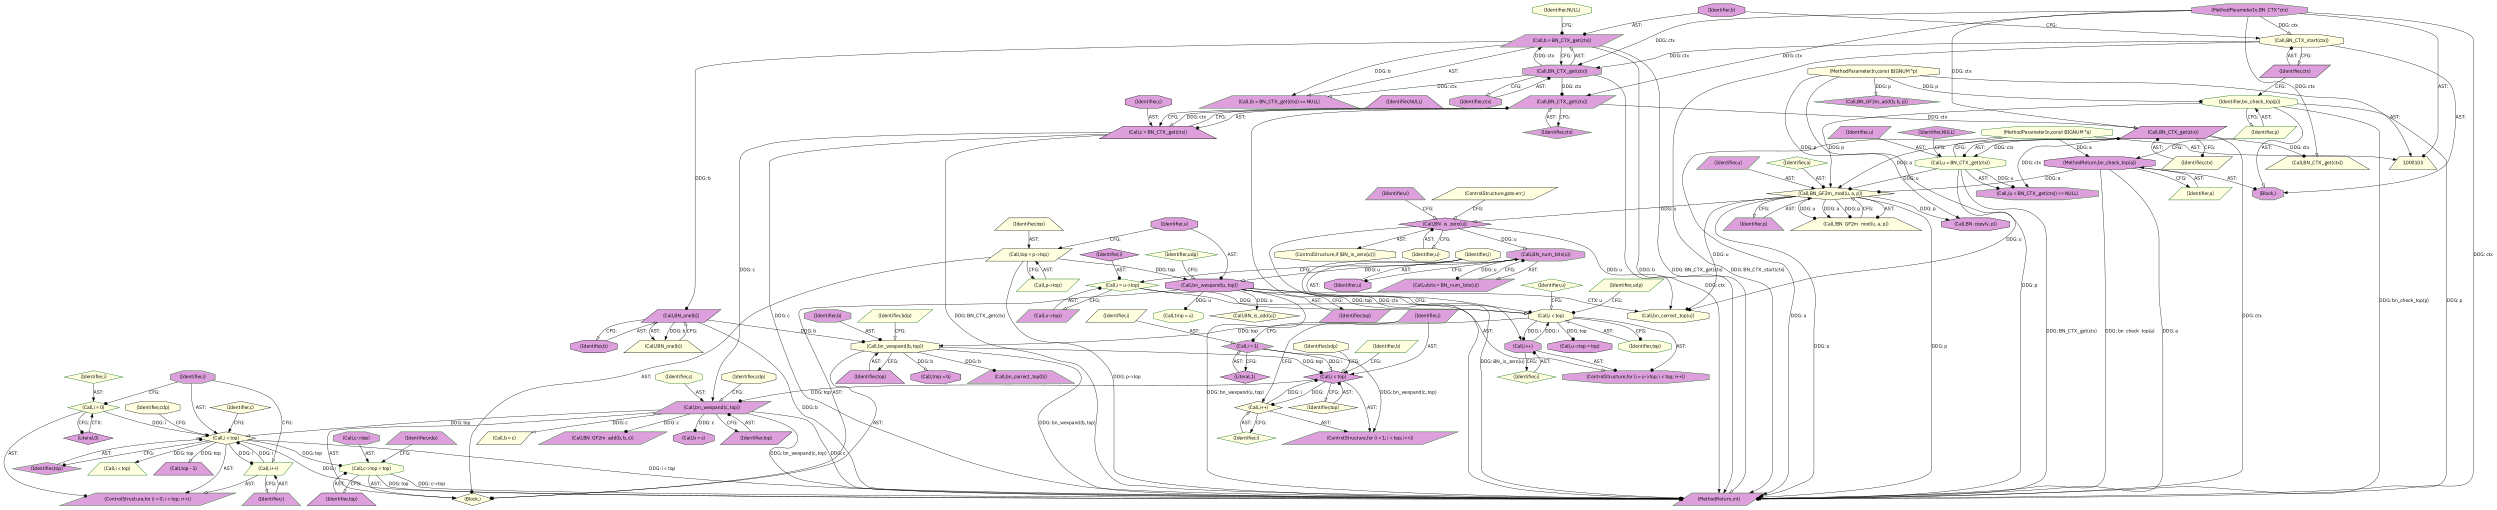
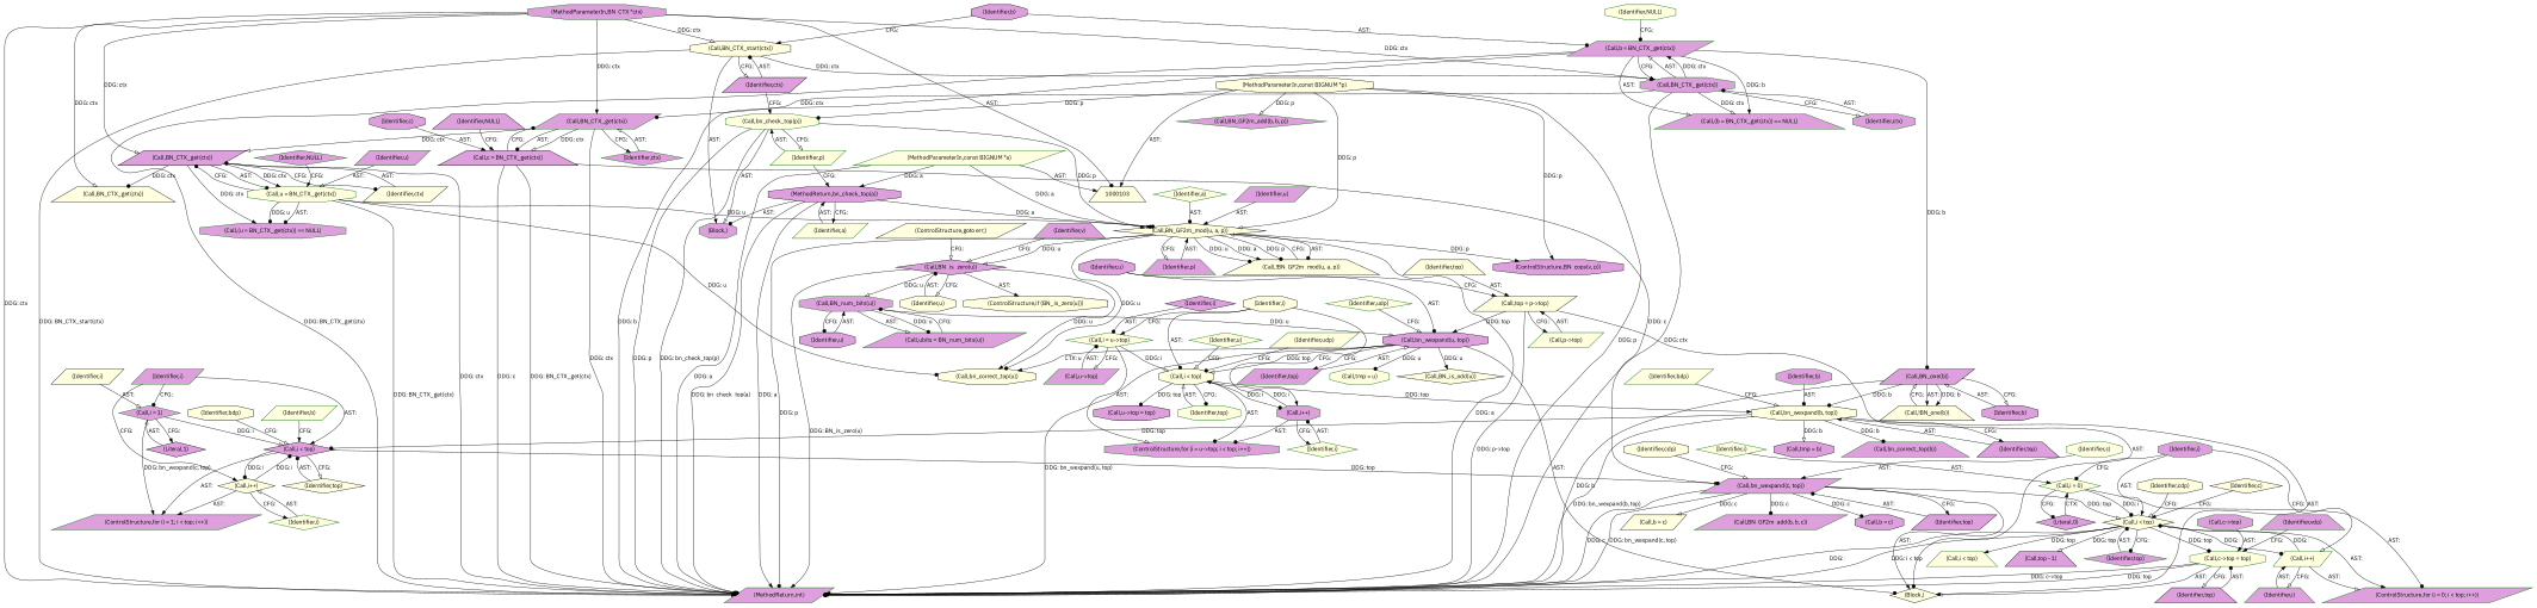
  digraph {
    fontname="IBM Plex Sans"
    node [color=darkgreen fillcolor=plum fontname="IBM Plex Sans" shape=octagon style=filled]
    edge [arrowhead=normal fontname="IBM Plex Sans"]
    n1 [fillcolor=lightyellow label="(Call,c->top = top)"]
    n2 [label="(MethodReturn,int)" shape=parallelogram]
    n3 [color=black label="(Identifier,top)" shape=trapezium]
    n4 [color=black fillcolor=lightyellow label="(Block,)" shape=diamond]
    n5 [color=black fillcolor=lightyellow label="(Call,i < top)" shape=diamond]
    n6 [fillcolor=lightyellow label="(Call,i++)" shape=parallelogram]
    n7 [label="(ControlStructure,for (i = 0; i < top; i++))" shape=parallelogram]
    n8 [fillcolor=lightyellow label="(Call,i < top)" shape=trapezium]
    n9 [color=black label="(Call,top - 1)" shape=trapezium]
    n10 [label="(Identifier,top)" shape=diamond]
    n11 [label="(Identifier,i)" shape=trapezium]
    n12 [fillcolor=lightyellow label="(Call,i = 0)" shape=diamond]
    n13 [color=black label="(Literal,0)" shape=diamond]
    n14 [label="(Call,bn_wexpand(c, top))" shape=parallelogram]
    n15 [color=black fillcolor=lightyellow label="(Call,b = c)" shape=parallelogram]
    n16 [label="(Call,BN_GF2m_add(b, b, c))" shape=parallelogram]
    n17 [color=black label="(Call,b = c)"]
    n18 [color=black label="(Identifier,top)" shape=parallelogram]
    n19 [color=black label="(Call,c = BN_CTX_get(ctx))" shape=trapezium]
    n20 [label="(Call,BN_CTX_get(ctx))" shape=parallelogram]
    n21 [color=black label="(Call,BN_CTX_get(ctx))" shape=parallelogram]
    n22 [label="(Identifier,ctx)" shape=diamond]
    n23 [color=black fillcolor=lightyellow label="(Call,BN_CTX_get(ctx))" shape=trapezium]
    n24 [fillcolor=lightyellow label="(Call,u = BN_CTX_get(ctx))"]
    n25 [label="(Call,(u = BN_CTX_get(ctx)) == NULL)"]
    n26 [color=black fillcolor=lightyellow label="(Identifier,ctx)" shape=parallelogram]
    n27 [label="(Call,BN_CTX_get(ctx))"]
    n28 [label="(Call,b = BN_CTX_get(ctx))" shape=parallelogram]
    n29 [label="(Call,(b = BN_CTX_get(ctx)) == NULL)" shape=trapezium]
    n30 [label="(Identifier,ctx)"]
    n31 [color=black label="(Call,BN_one(b))" shape=parallelogram]
    n32 [color=black fillcolor=lightyellow label="(Call,BN_CTX_start(ctx))"]
    n33 [color=black label="(Identifier,ctx)" shape=parallelogram]
    n34 [label="(Block,)"]
-   n35 [fillcolor=lightyellow label="(Identifier,bn_check_top(p))"]
+   n35 [fillcolor=lightyellow label="(Call,bn_check_top(p))"]
    n36 [label="(MethodParameterIn,BN_CTX *ctx)"]
    1000103 [color=black fillcolor=lightyellow shape=trapezium]
    n38 [color=black label="(Call,i < top)" shape=diamond]
    n39 [color=black fillcolor=lightyellow label="(Call,i++)" shape=diamond]
    n40 [color=black fillcolor=lightyellow label="(Identifier,top)" shape=diamond]
    n41 [label="(ControlStructure,for (i = 1; i < top; i++))" shape=parallelogram]
    n42 [fillcolor=lightyellow label="(Identifier,i)" shape=diamond]
    n43 [label="(Call,i = 1)" shape=diamond]
    n44 [color=black label="(Literal,1)" shape=diamond]
    n45 [color=black fillcolor=lightyellow label="(Call,bn_wexpand(b, top))"]
    n46 [color=black label="(Call,tmp = b)"]
    n47 [label="(Call,bn_correct_top(b))" shape=trapezium]
    n48 [color=black label="(Identifier,top)" shape=trapezium]
    n49 [color=black fillcolor=lightyellow label="(Call,!BN_one(b))" shape=trapezium]
    n50 [color=black label="(Identifier,b)"]
    n51 [color=black fillcolor=lightyellow label="(Call,i < top)"]
    n52 [label="(Call,i++)"]
    n53 [label="(ControlStructure,for (i = u->top; i < top; i++))"]
    n54 [color=black label="(Call,u->top = top)"]
    n55 [fillcolor=lightyellow label="(Identifier,top)"]
    n56 [fillcolor=lightyellow label="(Identifier,i)" shape=diamond]
    n57 [fillcolor=lightyellow label="(Call,i = u->top)" shape=diamond]
    n58 [label="(Call,u->top)" shape=parallelogram]
    n59 [color=black label="(Call,bn_wexpand(u, top))"]
    n60 [label="(Identifier,top)" shape=parallelogram]
    n61 [color=black fillcolor=lightyellow label="(Call,bn_correct_top(u))"]
    n62 [fillcolor=lightyellow label="(Call,tmp = u)"]
    n63 [color=black fillcolor=lightyellow label="(Call,BN_is_odd(u))" shape=diamond]
    n64 [label="(Call,BN_num_bits(u))"]
    n65 [label="(Call,ubits = BN_num_bits(u))" shape=parallelogram]
    n66 [color=black label="(Identifier,u)"]
    n67 [color=black label="(Call,BN_is_zero(u))" shape=diamond]
    n68 [color=black fillcolor=lightyellow label="(ControlStructure,if (BN_is_zero(u)))"]
    n69 [color=black fillcolor=lightyellow label="(Identifier,u)"]
    n70 [color=black fillcolor=lightyellow label="(Call,BN_GF2m_mod(u, a, p))" shape=diamond]
    n71 [color=black fillcolor=lightyellow label="(Call,!BN_GF2m_mod(u, a, p))" shape=trapezium]
    n72 [label="(Identifier,p)" shape=trapezium]
-   n73 [color=black label="(Call,BN_copy(v, p))"]
+   n73 [color=black label="(ControlStructure,BN_copy(v, p))"]
    n74 [color=black label="(MethodReturn,bn_check_top(a))"]
    n75 [fillcolor=lightyellow label="(Identifier,a)" shape=parallelogram]
-   n76 [fillcolor=lightyellow label="(MethodParameterIn,const BIGNUM *a)"]
+   n76 [fillcolor=lightyellow label="(MethodParameterIn,const BIGNUM *a)" shape=parallelogram]
    n77 [fillcolor=lightyellow label="(Identifier,p)" shape=parallelogram]
    n78 [color=black fillcolor=lightyellow label="(MethodParameterIn,const BIGNUM *p)"]
    n79 [label="(Call,BN_GF2m_add(b, b, p))" shape=diamond]
    n80 [color=black fillcolor=lightyellow label="(Call,top = p->top)" shape=parallelogram]
    n81 [fillcolor=lightyellow label="(Call,p->top)" shape=parallelogram]
    n82 [color=black fillcolor=lightyellow label="(Identifier,bdp)"]
    n83 [fillcolor=lightyellow label="(Identifier,c)"]
    n84 [label="(Identifier,i)" shape=parallelogram]
    n85 [label="(Identifier,v)" shape=trapezium]
    n86 [color=black fillcolor=lightyellow label="(Identifier,cdp)"]
    n87 [fillcolor=lightyellow label="(Identifier,i)" shape=diamond]
    n88 [color=black fillcolor=lightyellow label="(Identifier,i)" shape=parallelogram]
    n89 [color=black label="(Identifier,NULL)" shape=trapezium]
    n90 [fillcolor=lightyellow label="(Identifier,bdp)" shape=parallelogram]
    n91 [label="(Call,c->top)"]
    n92 [color=black label="(Identifier,u)"]
    n93 [fillcolor=lightyellow label="(Identifier,u)" shape=diamond]
    n94 [label="(Identifier,vdp)" shape=trapezium]
    n95 [color=black fillcolor=lightyellow label="(Identifier,cdp)"]
    n96 [label="(Identifier,i)"]
    n97 [fillcolor=lightyellow label="(Identifier,NULL)"]
    n98 [fillcolor=lightyellow label="(Identifier,udp)" shape=parallelogram]
    n99 [fillcolor=lightyellow label="(Identifier,b)" shape=parallelogram]
    n100 [label="(Identifier,b)"]
    n101 [color=black fillcolor=lightyellow label="(Identifier,c)" shape=diamond]
    n102 [color=black fillcolor=lightyellow label="(Identifier,i)"]
    n103 [fillcolor=lightyellow label="(Identifier,a)" shape=diamond]
    n104 [color=black label="(Identifier,b)"]
    n105 [label="(Identifier,u)" shape=parallelogram]
    n106 [color=black label="(Identifier,i)" shape=diamond]
    n107 [color=black label="(Identifier,c)"]
    n108 [color=black fillcolor=lightyellow label="(Identifier,top)" shape=trapezium]
    n109 [color=black fillcolor=lightyellow label="(ControlStructure,goto err;)" shape=parallelogram]
    n110 [label="(Identifier,NULL)" shape=diamond]
    n111 [fillcolor=lightyellow label="(Identifier,udp)" shape=diamond]
    n112 [label="(Identifier,u)" shape=parallelogram]
    n1 -> n2 [arrowhead=dot label="DDG: c->top"]
    n1 -> n2 [arrowhead=dot label="DDG: top"]
    n1 -> n3 [arrowhead=onormal label="CFG: "]
    n1 -> n4 [arrowhead=onormal label="AST: "]
    n3 -> n1 [arrowhead=dot label="AST: "]
    n5 -> n1 [arrowhead=dot label="DDG: top"]
    n5 -> n2 [label="DDG: i"]
    n5 -> n2 [arrowhead=onormal label="DDG: i < top"]
    n5 -> n6 [arrowhead=dot label="DDG: i"]
    n5 -> n7 [label="AST: "]
    n5 -> n8 [label="DDG: top"]
    n5 -> n9 [arrowhead=onormal label="DDG: top"]
    n5 -> n10 [arrowhead=dot label="CFG: "]
    n6 -> n5 [arrowhead=dot label="DDG: i"]
    n6 -> n7 [arrowhead=onormal label="AST: "]
    n6 -> n11 [arrowhead=onormal label="CFG: "]
    n10 -> n5 [arrowhead=dot label="AST: "]
    n11 -> n6 [label="AST: "]
    n12 -> n5 [arrowhead=dot label="DDG: i"]
    n12 -> n7 [arrowhead=dot label="AST: "]
    n12 -> n13 [arrowhead=dot label="CFG: "]
    n13 -> n12 [label="CTX: "]
    n14 -> n2 [arrowhead=dot label="DDG: c"]
    n14 -> n2 [arrowhead=onormal label="DDG: bn_wexpand(c, top)"]
    n14 -> n4 [label="AST: "]
    n14 -> n5 [arrowhead=onormal label="DDG: top"]
    n14 -> n15 [arrowhead=onormal label="DDG: c"]
    n14 -> n16 [arrowhead=dot label="DDG: c"]
    n14 -> n17 [arrowhead=dot label="DDG: c"]
    n14 -> n18 [label="CFG: "]
    n18 -> n14 [arrowhead=dot label="AST: "]
    n19 -> n2 [arrowhead=dot label="DDG: c"]
    n19 -> n2 [label="DDG: BN_CTX_get(ctx)"]
    n19 -> n14 [label="DDG: c"]
    n19 -> n20 [arrowhead=dot label="CFG: "]
    n20 -> n2 [arrowhead=onormal label="DDG: ctx"]
    n20 -> n19 [arrowhead=dot label="AST: "]
    n20 -> n19 [arrowhead=onormal label="DDG: ctx"]
    n20 -> n21 [arrowhead=onormal label="DDG: ctx"]
    n20 -> n22 [label="CFG: "]
    n21 -> n2 [label="DDG: ctx"]
    n21 -> n23 [arrowhead=dot label="DDG: ctx"]
    n21 -> n24 [arrowhead=dot label="AST: "]
    n21 -> n24 [label="DDG: ctx"]
    n21 -> n25 [label="DDG: ctx"]
    n21 -> n26 [arrowhead=dot label="CFG: "]
    n22 -> n20 [arrowhead=onormal label="AST: "]
    n24 -> n2 [arrowhead=onormal label="DDG: BN_CTX_get(ctx)"]
    n24 -> n21 [arrowhead=dot label="CFG: "]
    n24 -> n25 [arrowhead=dot label="AST: "]
    n24 -> n25 [arrowhead=dot label="DDG: u"]
    n24 -> n61 [arrowhead=dot label="DDG: u"]
    n24 -> n70 [arrowhead=dot label="DDG: u"]
    n26 -> n21 [arrowhead=dot label="AST: "]
    n27 -> n2 [label="DDG: ctx"]
    n27 -> n20 [arrowhead=dot label="DDG: ctx"]
    n27 -> n28 [arrowhead=onormal label="AST: "]
    n27 -> n28 [label="DDG: ctx"]
    n27 -> n29 [arrowhead=onormal label="DDG: ctx"]
    n27 -> n30 [arrowhead=onormal label="CFG: "]
    n28 -> n2 [label="DDG: b"]
    n28 -> n2 [arrowhead=onormal label="DDG: BN_CTX_get(ctx)"]
    n28 -> n27 [label="CFG: "]
    n28 -> n29 [arrowhead=onormal label="AST: "]
    n28 -> n29 [label="DDG: b"]
    n28 -> n31 [arrowhead=dot label="DDG: b"]
    n30 -> n27 [arrowhead=dot label="AST: "]
    n31 -> n2 [arrowhead=onormal label="DDG: b"]
    n31 -> n45 [arrowhead=dot label="DDG: b"]
    n31 -> n49 [label="AST: "]
    n31 -> n49 [label="DDG: b"]
    n31 -> n50 [arrowhead=onormal label="CFG: "]
    n32 -> n2 [label="DDG: BN_CTX_start(ctx)"]
    n32 -> n27 [label="DDG: ctx"]
    n32 -> n33 [arrowhead=onormal label="CFG: "]
    n32 -> n34 [label="AST: "]
    n33 -> n32 [arrowhead=dot label="AST: "]
    n33 -> n35 [label="CFG: "]
    n35 -> n2 [arrowhead=dot label="DDG: p"]
    n35 -> n2 [arrowhead=onormal label="DDG: bn_check_top(p)"]
    n35 -> n34 [arrowhead=onormal label="AST: "]
    n35 -> n70 [label="DDG: p"]
    n35 -> n77 [arrowhead=onormal label="CFG: "]
    n36 -> n2 [label="DDG: ctx"]
    n36 -> n20 [label="DDG: ctx"]
    n36 -> n21 [arrowhead=onormal label="DDG: ctx"]
    n36 -> n23 [arrowhead=onormal label="DDG: ctx"]
    n36 -> n27 [label="DDG: ctx"]
    n36 -> n32 [arrowhead=onormal label="DDG: ctx"]
    n36 -> 1000103 [arrowhead=dot label="AST: "]
    n38 -> n14 [arrowhead=dot label="DDG: top"]
    n38 -> n39 [arrowhead=dot label="DDG: i"]
    n38 -> n40 [arrowhead=onormal label="CFG: "]
    n38 -> n41 [label="AST: "]
    n39 -> n38 [arrowhead=dot label="DDG: i"]
    n39 -> n41 [label="AST: "]
    n39 -> n42 [label="CFG: "]
    n40 -> n38 [arrowhead=dot label="AST: "]
    n42 -> n39 [arrowhead=onormal label="AST: "]
    n43 -> n38 [arrowhead=onormal label="DDG: i"]
    n43 -> n41 [label="DDG: bn_wexpand(c, top)"]
    n43 -> n44 [label="CFG: "]
    n44 -> n43 [arrowhead=onormal label="AST: "]
    n45 -> n2 [arrowhead=dot label="DDG: bn_wexpand(b, top)"]
    n45 -> n4 [label="AST: "]
    n45 -> n38 [arrowhead=dot label="DDG: top"]
    n45 -> n46 [arrowhead=onormal label="DDG: b"]
    n45 -> n47 [arrowhead=dot label="DDG: b"]
    n45 -> n48 [label="CFG: "]
    n48 -> n45 [label="AST: "]
    n49 -> n31 [arrowhead=onormal label="CFG: "]
    n50 -> n31 [arrowhead=onormal label="AST: "]
    n51 -> n45 [label="DDG: top"]
    n51 -> n52 [arrowhead=dot label="DDG: i"]
    n51 -> n53 [arrowhead=dot label="AST: "]
    n51 -> n54 [arrowhead=dot label="DDG: top"]
    n51 -> n55 [arrowhead=dot label="CFG: "]
    n52 -> n51 [label="DDG: i"]
    n52 -> n53 [arrowhead=dot label="AST: "]
    n52 -> n56 [label="CFG: "]
    n55 -> n51 [arrowhead=onormal label="AST: "]
    n56 -> n52 [arrowhead=dot label="AST: "]
    n57 -> n51 [arrowhead=onormal label="DDG: i"]
    n57 -> n53 [arrowhead=onormal label="AST: "]
    n57 -> n58 [arrowhead=onormal label="CFG: "]
    n58 -> n57 [arrowhead=dot label="AST: "]
    n59 -> n2 [label="DDG: bn_wexpand(u, top)"]
    n59 -> n4 [arrowhead=dot label="AST: "]
    n59 -> n51 [arrowhead=onormal label="DDG: top"]
    n59 -> n60 [label="CFG: "]
    n59 -> n61 [label="CTX: u"]
    n59 -> n62 [arrowhead=dot label="DDG: u"]
    n59 -> n63 [label="DDG: u"]
    n60 -> n59 [arrowhead=onormal label="AST: "]
    n64 -> n59 [arrowhead=onormal label="DDG: u"]
    n64 -> n65 [arrowhead=onormal label="AST: "]
    n64 -> n65 [arrowhead=dot label="DDG: u"]
    n64 -> n66 [arrowhead=dot label="CFG: "]
    n65 -> n64 [arrowhead=dot label="CFG: "]
    n66 -> n64 [label="AST: "]
    n67 -> n2 [label="DDG: BN_is_zero(u)"]
    n67 -> n61 [label="DDG: u"]
    n67 -> n64 [arrowhead=onormal label="DDG: u"]
    n67 -> n68 [label="AST: "]
    n67 -> n69 [arrowhead=onormal label="CFG: "]
    n69 -> n67 [arrowhead=dot label="AST: "]
    n70 -> n2 [arrowhead=dot label="DDG: a"]
    n70 -> n2 [arrowhead=dot label="DDG: p"]
    n70 -> n61 [arrowhead=dot label="DDG: u"]
    n70 -> n67 [arrowhead=onormal label="DDG: u"]
    n70 -> n71 [arrowhead=dot label="AST: "]
    n70 -> n71 [arrowhead=dot label="DDG: u"]
    n70 -> n71 [label="DDG: a"]
    n70 -> n71 [arrowhead=dot label="DDG: p"]
    n70 -> n72 [arrowhead=onormal label="CFG: "]
    n70 -> n73 [label="DDG: p"]
    n71 -> n70 [arrowhead=onormal label="CFG: "]
    n72 -> n70 [label="AST: "]
    n74 -> n2 [arrowhead=onormal label="DDG: bn_check_top(a)"]
    n74 -> n2 [label="DDG: a"]
    n74 -> n34 [arrowhead=dot label="AST: "]
    n74 -> n70 [arrowhead=dot label="DDG: a"]
    n74 -> n75 [label="CFG: "]
    n75 -> n74 [label="AST: "]
    n76 -> n2 [label="DDG: a"]
    n76 -> 1000103 [label="AST: "]
    n76 -> n70 [label="DDG: a"]
    n76 -> n74 [label="DDG: a"]
    n77 -> n35 [label="AST: "]
    n77 -> n74 [label="CFG: "]
    n78 -> n2 [arrowhead=dot label="DDG: p"]
    n78 -> n35 [arrowhead=dot label="DDG: p"]
    n78 -> 1000103 [label="AST: "]
+   n78 -> n70 [arrowhead=onormal label="DDG: p"]
    n78 -> n73 [label="DDG: p"]
    n78 -> n79 [arrowhead=onormal label="DDG: p"]
    n80 -> n2 [arrowhead=dot label="DDG: p->top"]
    n80 -> n4 [arrowhead=dot label="AST: "]
    n80 -> n59 [label="DDG: top"]
    n80 -> n81 [label="CFG: "]
    n81 -> n80 [label="AST: "]
    n82 -> n38 [arrowhead=onormal label="CFG: "]
    n83 -> n14 [label="AST: "]
    n84 -> n38 [label="AST: "]
    n84 -> n39 [label="CFG: "]
    n84 -> n43 [arrowhead=dot label="CFG: "]
    n85 -> n67 [arrowhead=onormal label="CFG: "]
    n86 -> n14 [arrowhead=onormal label="CFG: "]
    n87 -> n12 [label="AST: "]
    n88 -> n43 [arrowhead=onormal label="AST: "]
    n89 -> n19 [label="CFG: "]
    n90 -> n45 [arrowhead=onormal label="CFG: "]
    n91 -> n1 [label="AST: "]
    n92 -> n59 [arrowhead=dot label="AST: "]
    n92 -> n80 [label="CFG: "]
    n93 -> n51 [arrowhead=onormal label="CFG: "]
    n94 -> n1 [label="CFG: "]
    n95 -> n5 [arrowhead=onormal label="CFG: "]
    n96 -> n5 [label="AST: "]
    n96 -> n6 [arrowhead=onormal label="CFG: "]
    n96 -> n12 [arrowhead=dot label="CFG: "]
    n97 -> n28 [arrowhead=dot label="CFG: "]
    n98 -> n51 [arrowhead=dot label="CFG: "]
    n99 -> n38 [label="CFG: "]
    n100 -> n45 [arrowhead=dot label="AST: "]
    n101 -> n5 [label="CFG: "]
    n102 -> n51 [arrowhead=dot label="AST: "]
    n102 -> n52 [label="CFG: "]
    n102 -> n57 [label="CFG: "]
    n103 -> n70 [arrowhead=dot label="AST: "]
    n104 -> n28 [arrowhead=dot label="AST: "]
    n104 -> n32 [label="CFG: "]
    n105 -> n70 [label="AST: "]
    n106 -> n57 [arrowhead=dot label="AST: "]
    n107 -> n19 [label="AST: "]
    n108 -> n80 [label="AST: "]
    n109 -> n67 [arrowhead=onormal label="CFG: "]
    n110 -> n24 [label="CFG: "]
    n111 -> n59 [arrowhead=onormal label="CFG: "]
    n112 -> n24 [arrowhead=onormal label="AST: "]
  }
